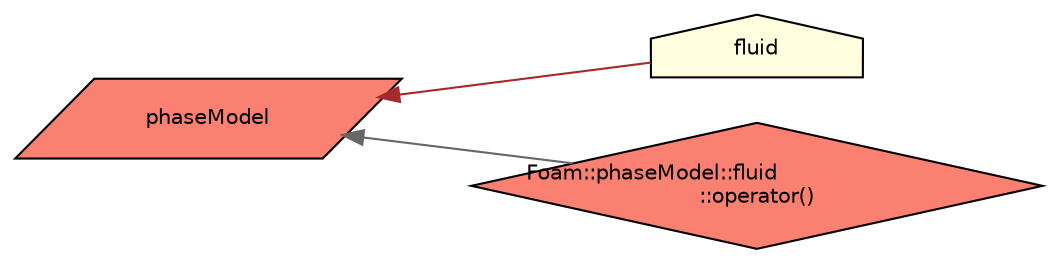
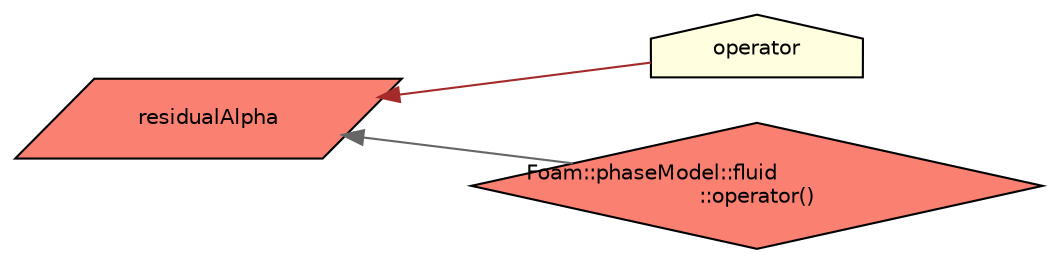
  digraph {
    rankdir=LR
    node [color=black fillcolor=salmon fontname=Helvetica fontsize=10 style=filled]
    edge [dir=back fontname=Helvetica fontsize=10 labelfontname=Helvetica labelfontsize=10 style=solid]
-   n1 [fontcolor=black height=0.2 label=phaseModel shape=parallelogram width=0.4]
-   n2 [fillcolor=lightyellow height=0.2 label=fluid shape=house width=0.4]
+   n1 [fontcolor=black height=0.2 label=residualAlpha shape=parallelogram width=0.4]
+   n2 [fillcolor=lightyellow height=0.2 label=operator shape=house width=0.4]
    n3 [height=0.2 label="Foam::phaseModel::fluid\l::operator()" shape=diamond width=0.4]
    n1 -> n2 [color=brown]
    n1 -> n3 [color=gray40]
  }
